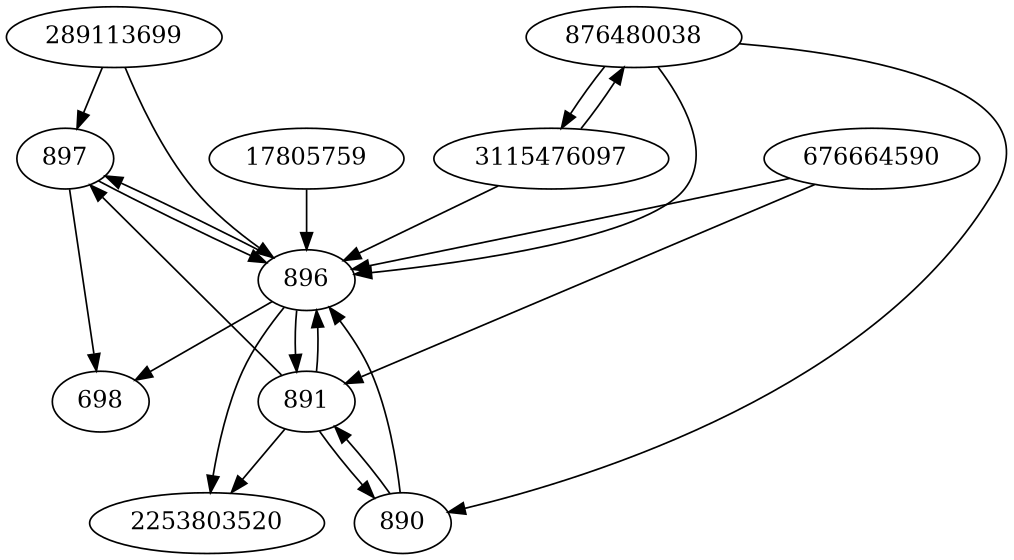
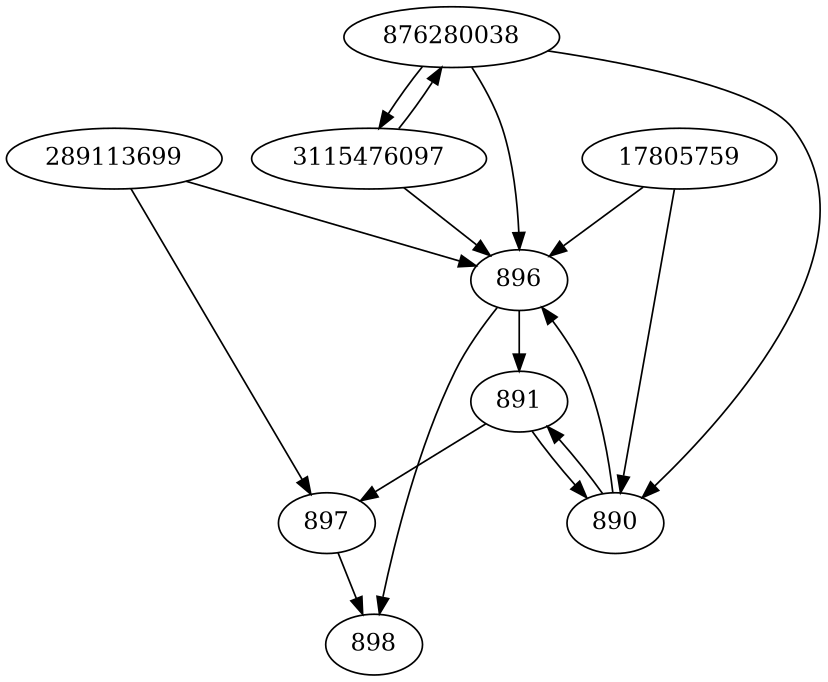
  strict digraph {
    897
-   898 [label=698]
+   898
    896
-   2253803520
    n5 [label=891]
    n6 [label=3115476097]
-   876480038
+   876480038 [label=876280038]
    n8 [label=890]
    n9 [label=289113699]
    n10 [label=17805759]
-   676664590
    897 -> 898
-   897 -> 896
-   896 -> 897
    896 -> 898
-   896 -> 2253803520
    896 -> n5
    n5 -> 897
-   n5 -> 896
-   n5 -> 2253803520
    n5 -> n8
    n6 -> 896
    n6 -> 876480038
    876480038 -> 896
    876480038 -> n6
    876480038 -> n8
    n8 -> 896
    n8 -> n5
    n9 -> 897
    n9 -> 896
    n10 -> 896
-   676664590 -> 896
-   676664590 -> n5
+   n10 -> n8
  }
